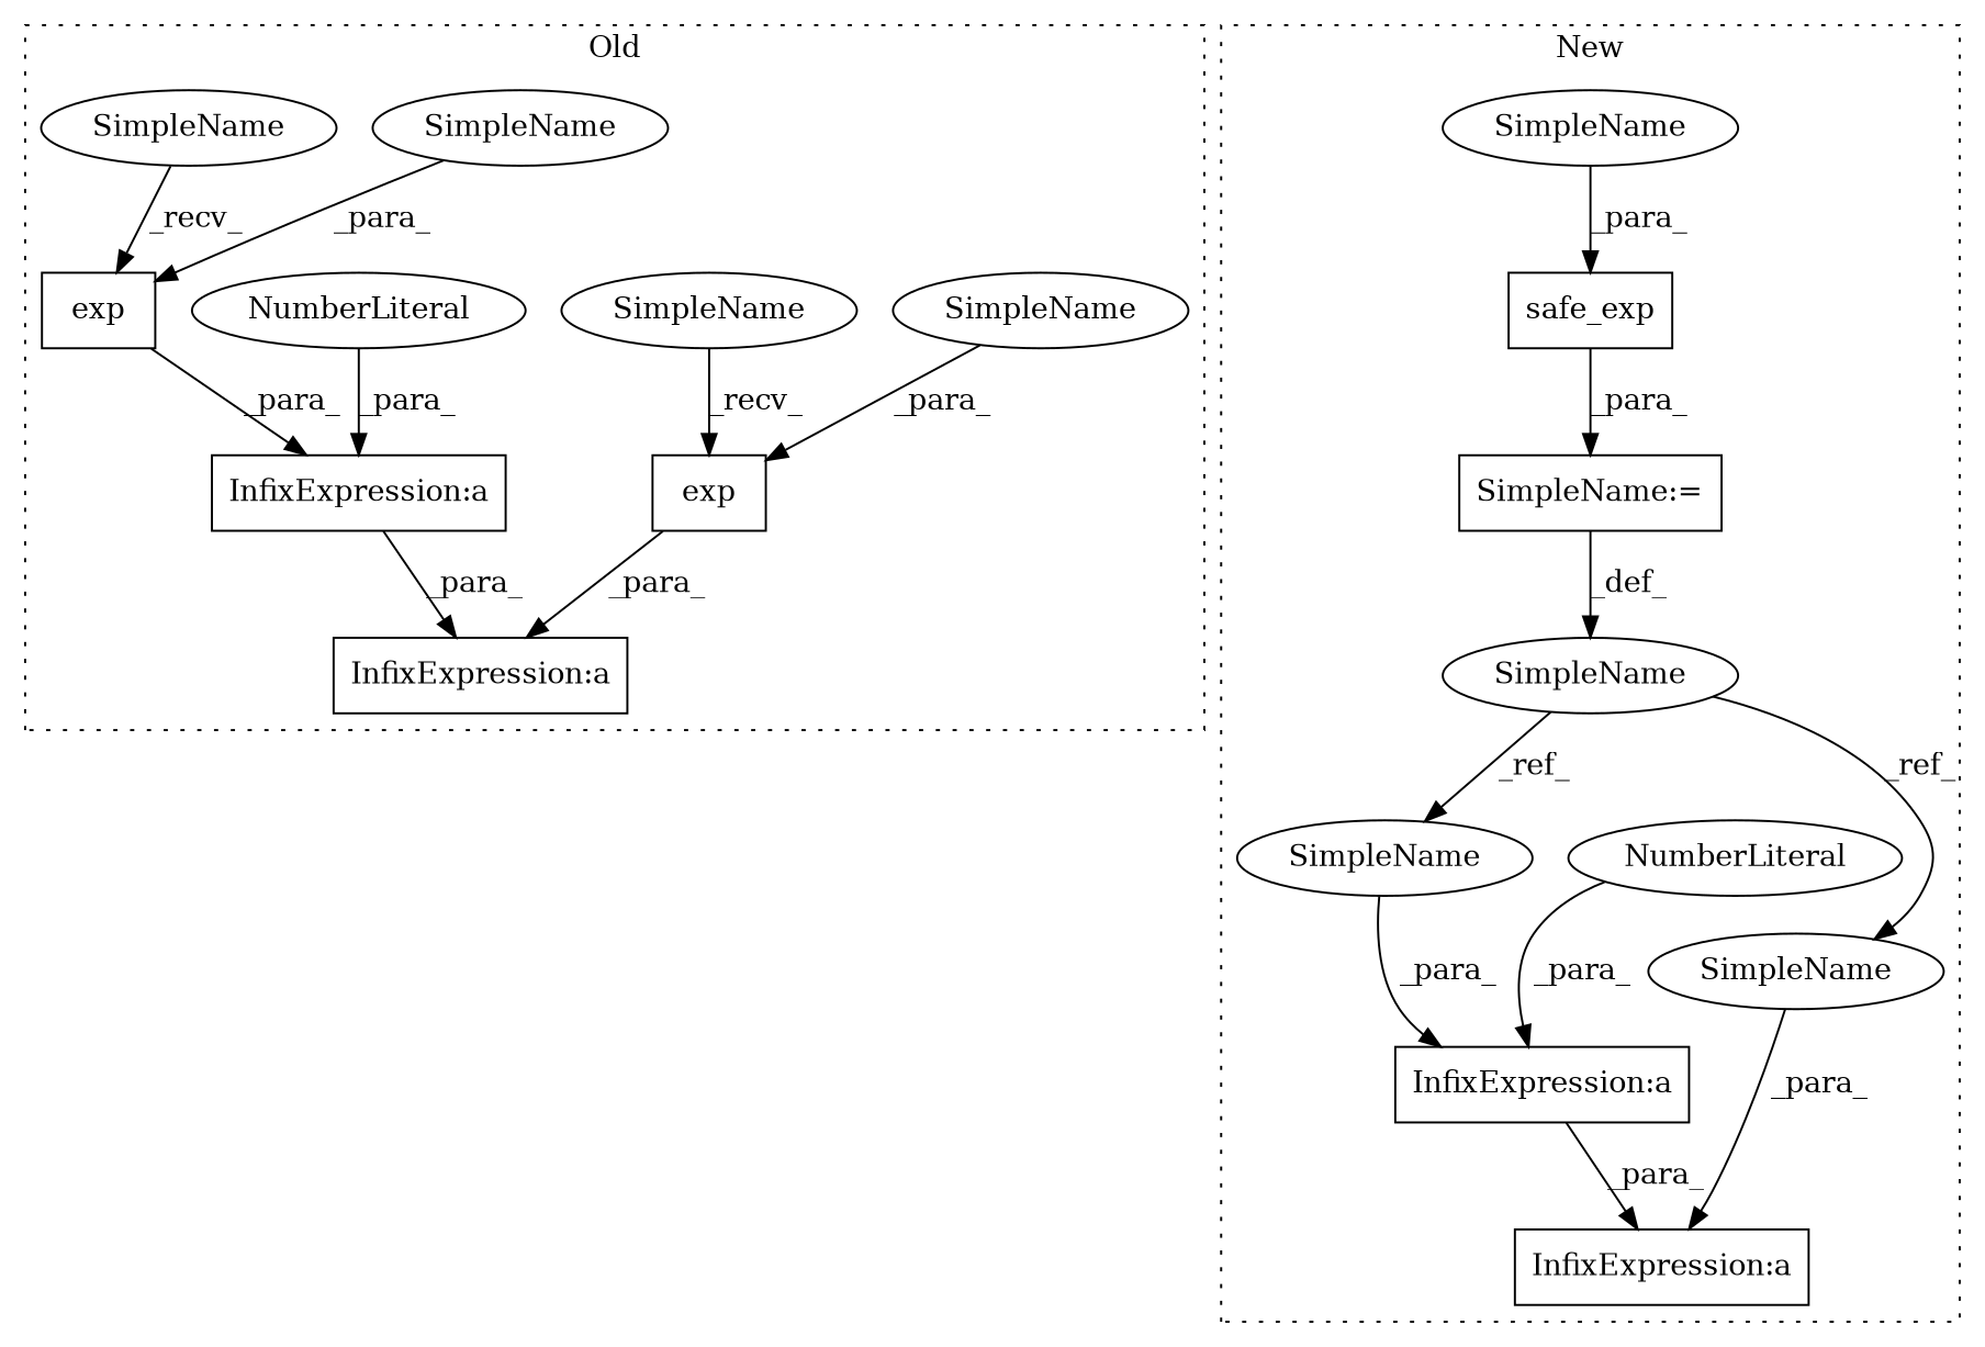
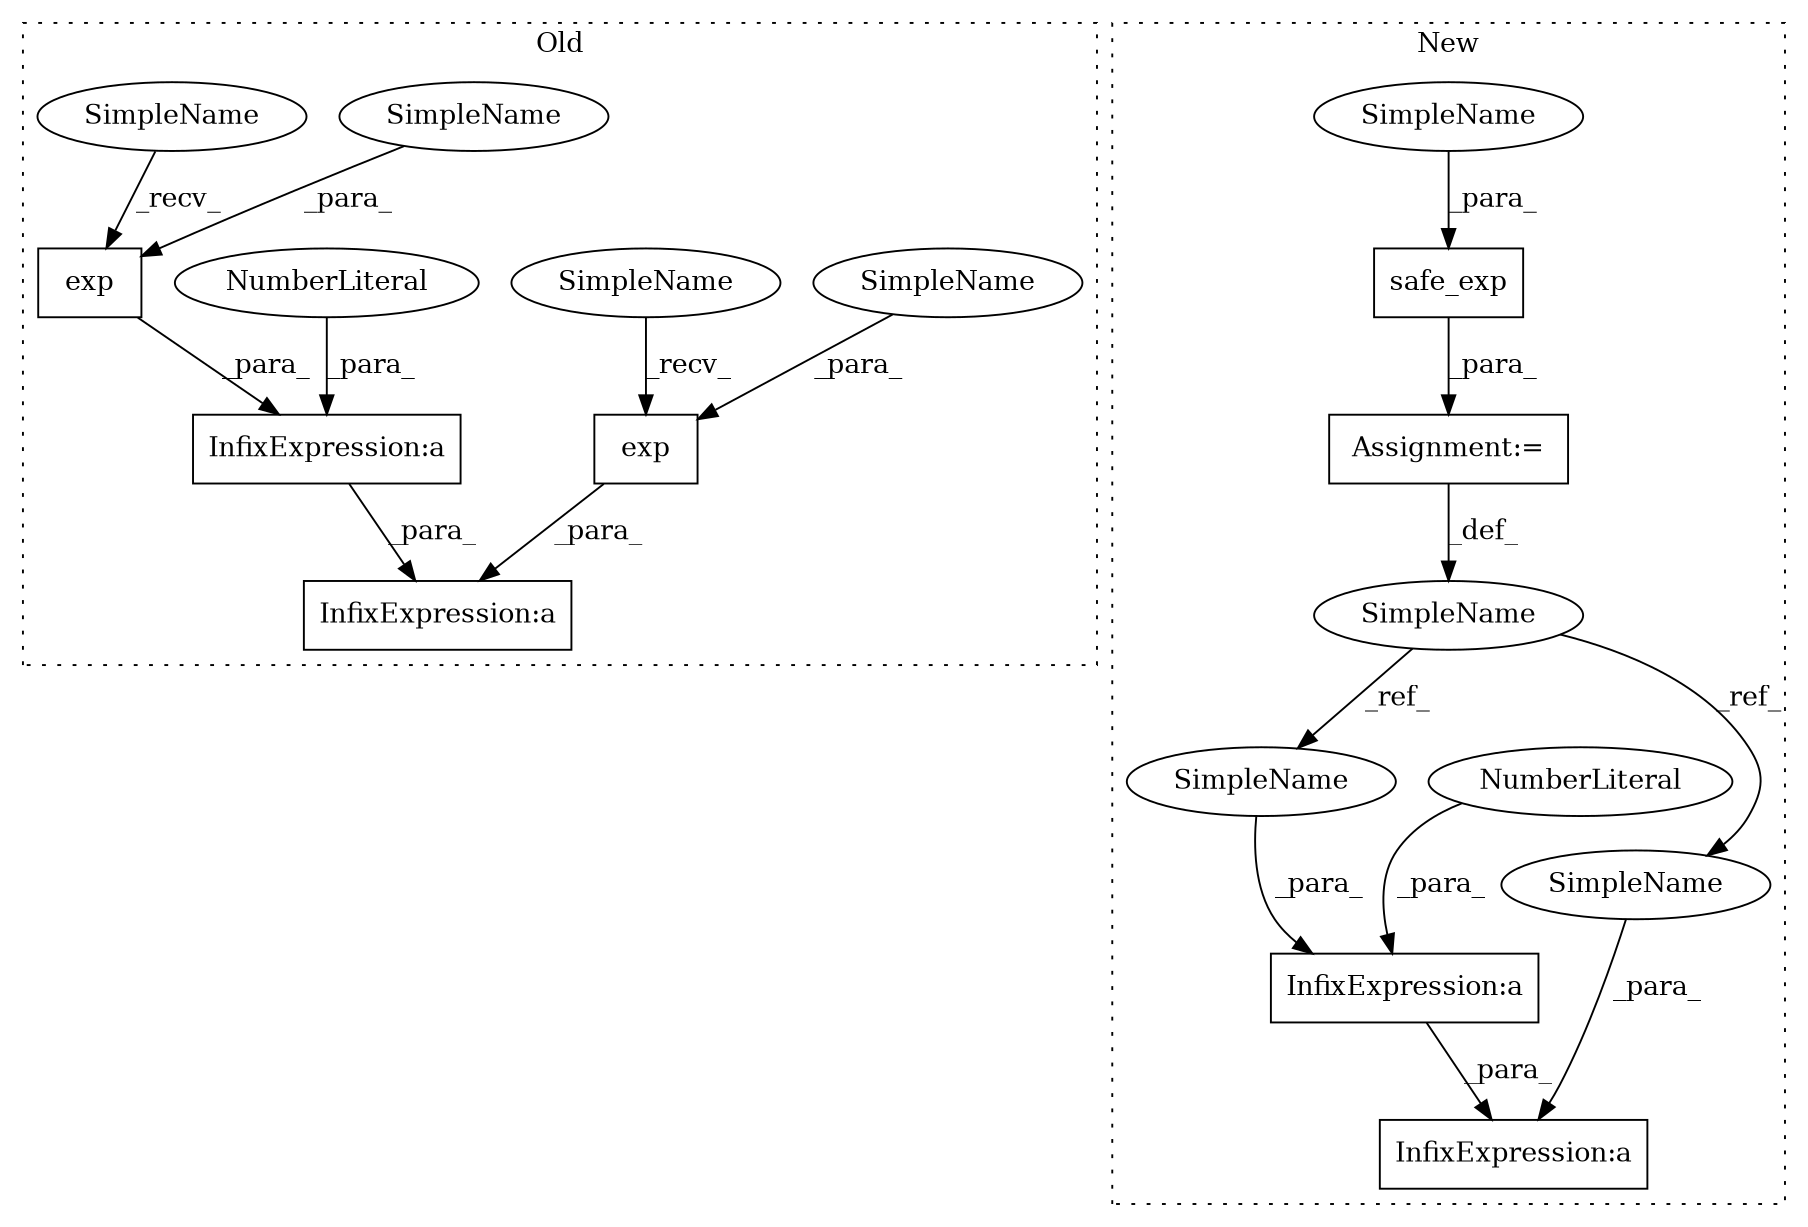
  digraph {
    node [a=42 l=3 shape=ellipse]
    n1 [a=32 l="4,1" label=exp s="3161,3166" shape=box]
    n2 [a=27 label="InfixExpression:a" s=3145 shape=box]
    n3 [a=27 label="InfixExpression:a" s=3152 shape=box]
    n4 [a=32 l="4,1" label=exp s="3139,3144" shape=box]
    n5 [a=34 label=NumberLiteral s=3149]
    n6 [l=1 label=SimpleName s=3165]
    n7 [l=1 label=SimpleName s=3143]
    n8 [l=5 label=SimpleName s=3133]
    n9 [l=5 label=SimpleName s=3155]
    n10 [a=32 l="9,1" label=safe_exp s="3247,3257" shape=box]
-   n11 [a=7 l=1 label="SimpleName:=" s=3246 shape=box]
+   n11 [a=7 l=1 label="Assignment:=" s=3246 shape=box]
    n12 [a=27 label="InfixExpression:a" s=3278 shape=box]
    n13 [a=27 label="InfixExpression:a" s=3271 shape=box]
    n14 [a=34 label=NumberLiteral s=3275]
    n15 [l=2 label=SimpleName s=3244]
    n16 [l=1 label=SimpleName s=3256]
    n17 [l=2 label=SimpleName s=3281]
    n18 [l=2 label=SimpleName s=3269]
    subgraph cluster_1 {
      label=Old
      style=dotted
      n1
      n2
      n3
      n4
      n5
      n6
      n7
      n8
      n9
    }
    subgraph cluster_2 {
      label=New
      style=dotted
      n10
      n11
      n12
      n13
      n14
      n15
      n16
      n17
      n18
    }
    n1 -> n3 [label=_para_]
    n3 -> n2 [label=_para_]
    n4 -> n2 [label=_para_]
    n5 -> n3 [label=_para_]
    n6 -> n1 [label=_para_]
    n7 -> n4 [label=_para_]
    n8 -> n4 [label=_recv_]
    n9 -> n1 [label=_recv_]
    n10 -> n11 [label=_para_]
    n11 -> n15 [label=_def_]
    n12 -> n13 [label=_para_]
    n14 -> n12 [label=_para_]
    n15 -> n17 [label=_ref_]
    n15 -> n18 [label=_ref_]
    n16 -> n10 [label=_para_]
    n17 -> n12 [label=_para_]
    n18 -> n13 [label=_para_]
  }
